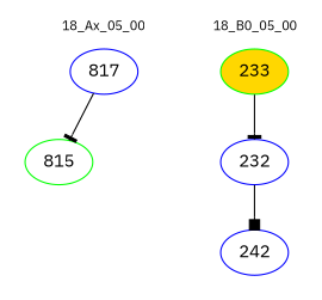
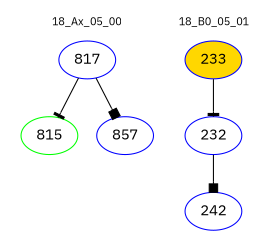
  digraph {
    fontname="IBM Plex Sans"
    node [color=blue fillcolor=white fontname="IBM Plex Sans" style=filled]
    edge [arrowhead=tee color=black fontname="IBM Plex Sans"]
    n1 [color=green label=815]
    n2 [label=817]
-   n4 [color=green fillcolor=gold label=233]
+   n3 [label=857]
+   n4 [fillcolor=gold label=233]
    n5 [label=232]
    n6 [label=242]
    subgraph cluster_1 {
      color=white
      fontsize=10
      label="18_Ax_05_00"
      n1
      n2
+     n3
    }
    subgraph cluster_2 {
      color=white
      fontsize=10
-     label="18_B0_05_00"
+     label="18_B0_05_01"
      n4
      n5
      n6
    }
    n2 -> n1
+   n2 -> n3 [arrowhead=box]
    n4 -> n5
    n5 -> n6 [arrowhead=box]
  }
